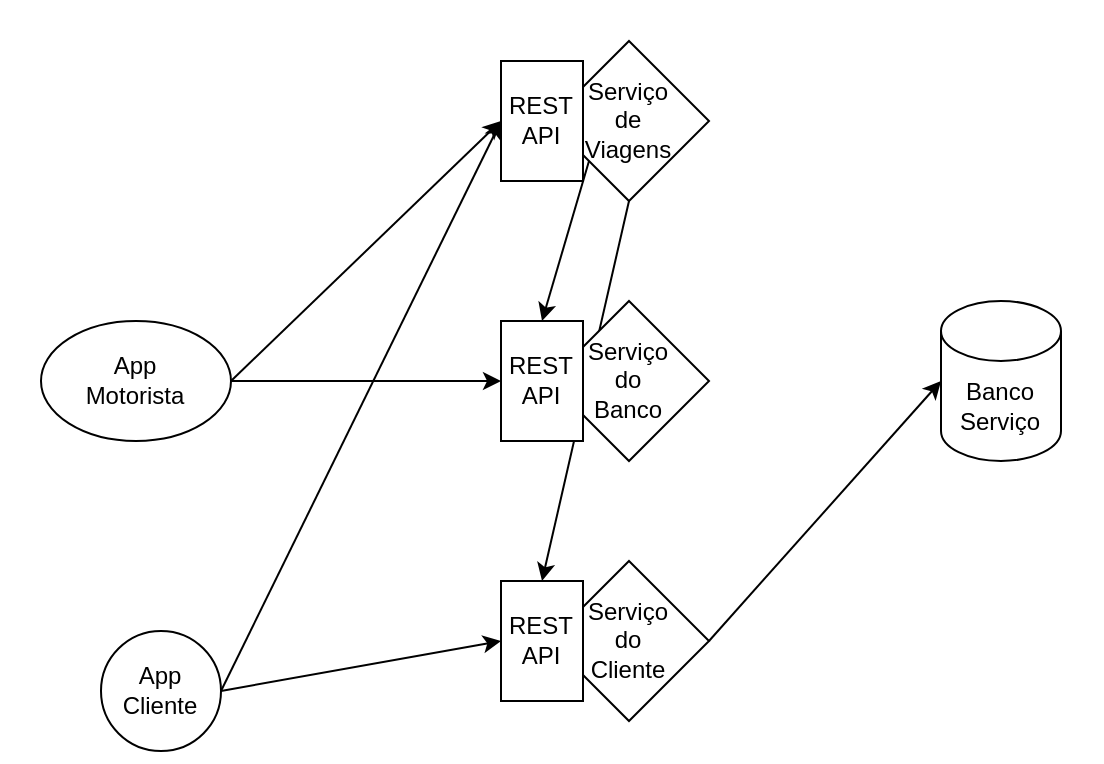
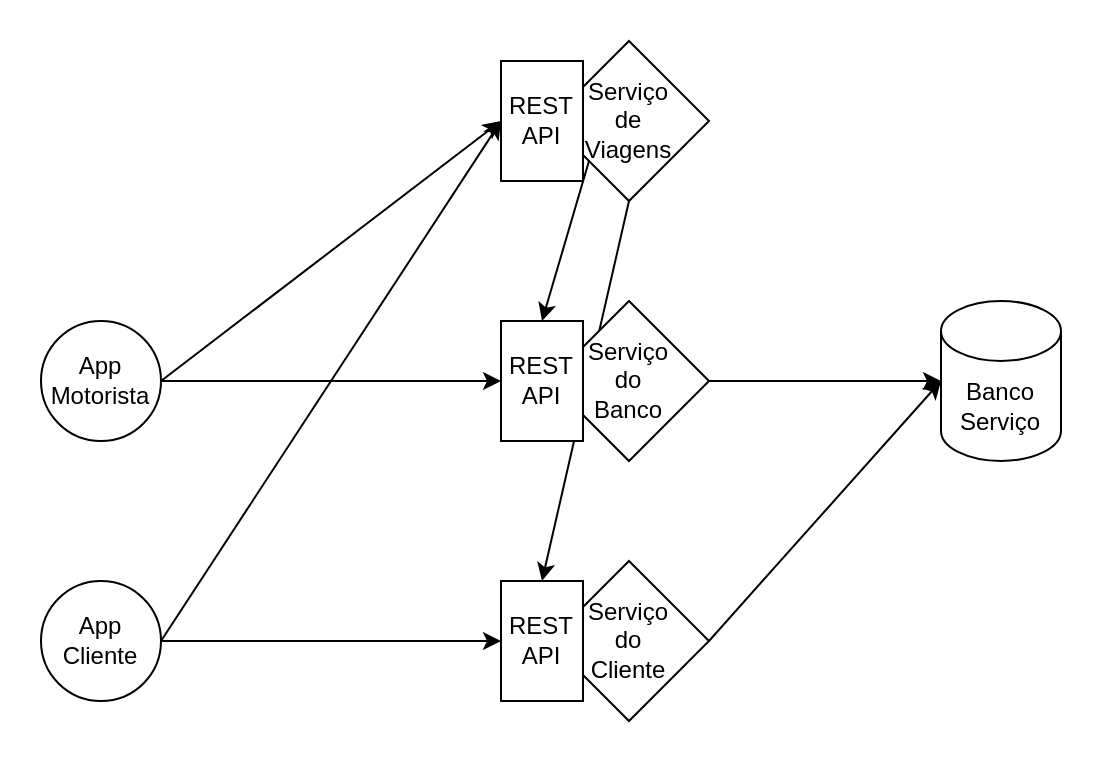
  <mxCell id="0" />
  <mxCell id="1" parent="0" />
  <mxCell id="2" style="edgeStyle=none;rounded=0;orthogonalLoop=1;jettySize=auto;html=1;exitX=0;exitY=1;exitDx=0;exitDy=0;entryX=0;entryY=0;entryDx=20.5;entryDy=0;entryPerimeter=0;" parent="1" source="4" target="17" edge="1"><mxGeometry relative="1" as="geometry" /></mxCell>
  <mxCell id="3" style="edgeStyle=none;rounded=0;orthogonalLoop=1;jettySize=auto;html=1;exitX=0.5;exitY=1;exitDx=0;exitDy=0;entryX=0;entryY=0;entryDx=20.5;entryDy=0;entryPerimeter=0;" parent="1" source="4" target="16" edge="1"><mxGeometry relative="1" as="geometry" /></mxCell>
  <mxCell id="4" value="Serviço&lt;br&gt;de&lt;br&gt;Viagens" style="rhombus;whiteSpace=wrap;html=1;" parent="1" vertex="1"><mxGeometry x="274" y="20" width="80" height="80" as="geometry" /></mxCell>
  <mxCell id="5" value="Serviço&lt;br&gt;do&lt;br&gt;Banco" style="rhombus;whiteSpace=wrap;html=1;" parent="1" vertex="1"><mxGeometry x="274" y="150" width="80" height="80" as="geometry" /></mxCell>
  <mxCell id="6" value="Serviço&lt;br&gt;do&lt;br&gt;Cliente" style="rhombus;whiteSpace=wrap;html=1;" parent="1" vertex="1"><mxGeometry x="274" y="280" width="80" height="80" as="geometry" /></mxCell>
+ <mxCell id="7" style="edgeStyle=orthogonalEdgeStyle;rounded=0;orthogonalLoop=1;jettySize=auto;html=1;exitX=0;exitY=0.5;exitDx=0;exitDy=0;exitPerimeter=0;entryX=1;entryY=0.5;entryDx=0;entryDy=0;startArrow=classic;startFill=1;endArrow=none;endFill=0;" parent="1" source="9" target="5" edge="1"><mxGeometry relative="1" as="geometry" /></mxCell>
  <mxCell id="8" style="edgeStyle=none;rounded=0;orthogonalLoop=1;jettySize=auto;html=1;exitX=0;exitY=0.5;exitDx=0;exitDy=0;exitPerimeter=0;entryX=1;entryY=0.5;entryDx=0;entryDy=0;startArrow=classic;startFill=1;endArrow=none;endFill=0;" parent="1" source="9" target="6" edge="1"><mxGeometry relative="1" as="geometry" /></mxCell>
  <mxCell id="9" value="Banco&lt;br&gt;Serviço" style="shape=cylinder3;whiteSpace=wrap;html=1;boundedLbl=1;backgroundOutline=1;size=15;" parent="1" vertex="1"><mxGeometry x="470" y="150" width="60" height="80" as="geometry" /></mxCell>
  <mxCell id="10" style="edgeStyle=none;rounded=0;orthogonalLoop=1;jettySize=auto;html=1;exitX=1;exitY=0.5;exitDx=0;exitDy=0;entryX=0;entryY=0;entryDx=0;entryDy=30;entryPerimeter=0;" parent="1" source="12" target="18" edge="1"><mxGeometry relative="1" as="geometry" /></mxCell>
  <mxCell id="11" style="edgeStyle=none;rounded=0;orthogonalLoop=1;jettySize=auto;html=1;exitX=1;exitY=0.5;exitDx=0;exitDy=0;entryX=0;entryY=0;entryDx=0;entryDy=30;entryPerimeter=0;" parent="1" source="12" target="17" edge="1"><mxGeometry relative="1" as="geometry" /></mxCell>
- <mxCell id="12" value="App&lt;br&gt;Motorista" style="ellipse;whiteSpace=wrap;html=1;aspect=fixed;" parent="1" vertex="1"><mxGeometry x="20" y="160" width="95" height="60" as="geometry" /></mxCell>
+ <mxCell id="12" value="App&lt;br&gt;Motorista" style="ellipse;whiteSpace=wrap;html=1;aspect=fixed;" parent="1" vertex="1"><mxGeometry x="20" y="160" width="60" height="60" as="geometry" /></mxCell>
  <mxCell id="13" style="edgeStyle=none;rounded=0;orthogonalLoop=1;jettySize=auto;html=1;exitX=1;exitY=0.5;exitDx=0;exitDy=0;" parent="1" source="15" edge="1"><mxGeometry relative="1" as="geometry"><mxPoint x="250" y="60" as="targetPoint" /></mxGeometry></mxCell>
  <mxCell id="14" style="edgeStyle=none;rounded=0;orthogonalLoop=1;jettySize=auto;html=1;exitX=1;exitY=0.5;exitDx=0;exitDy=0;entryX=0;entryY=0;entryDx=0;entryDy=30;entryPerimeter=0;" parent="1" source="15" target="16" edge="1"><mxGeometry relative="1" as="geometry" /></mxCell>
- <mxCell id="15" value="App&lt;br&gt;Cliente" style="ellipse;whiteSpace=wrap;html=1;aspect=fixed;" parent="1" vertex="1"><mxGeometry x="50" y="315" width="60" height="60" as="geometry" /></mxCell>
+ <mxCell id="15" value="App&lt;br&gt;Cliente" style="ellipse;whiteSpace=wrap;html=1;aspect=fixed;" parent="1" vertex="1"><mxGeometry x="20" y="290" width="60" height="60" as="geometry" /></mxCell>
  <mxCell id="16" value="REST&lt;br&gt;API" style="shape=card;whiteSpace=wrap;html=1;size=0;" parent="1" vertex="1"><mxGeometry x="250" y="290" width="41" height="60" as="geometry" /></mxCell>
  <mxCell id="17" value="REST&lt;br&gt;API" style="shape=card;whiteSpace=wrap;html=1;size=0;" parent="1" vertex="1"><mxGeometry x="250" y="160" width="41" height="60" as="geometry" /></mxCell>
  <mxCell id="18" value="REST&lt;br&gt;API" style="shape=card;whiteSpace=wrap;html=1;size=0;" parent="1" vertex="1"><mxGeometry x="250" y="30" width="41" height="60" as="geometry" /></mxCell>
